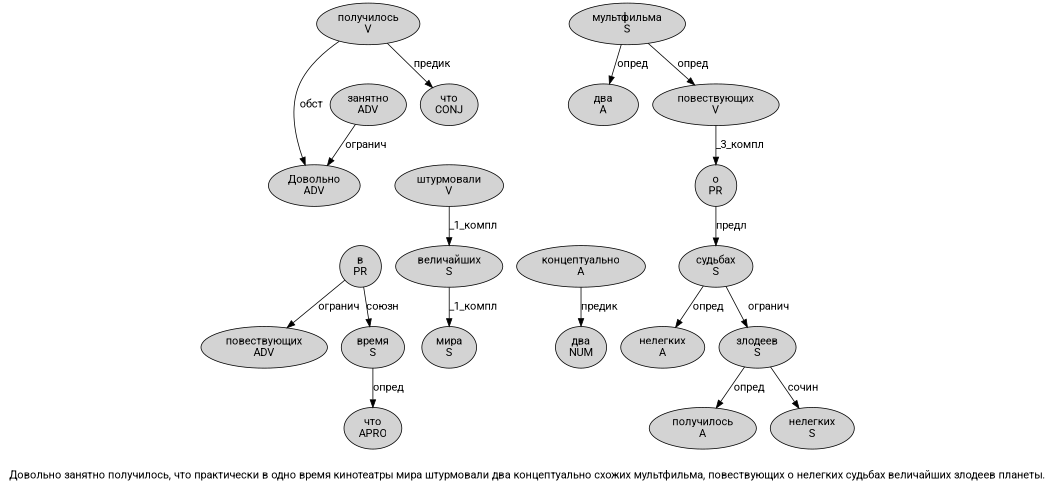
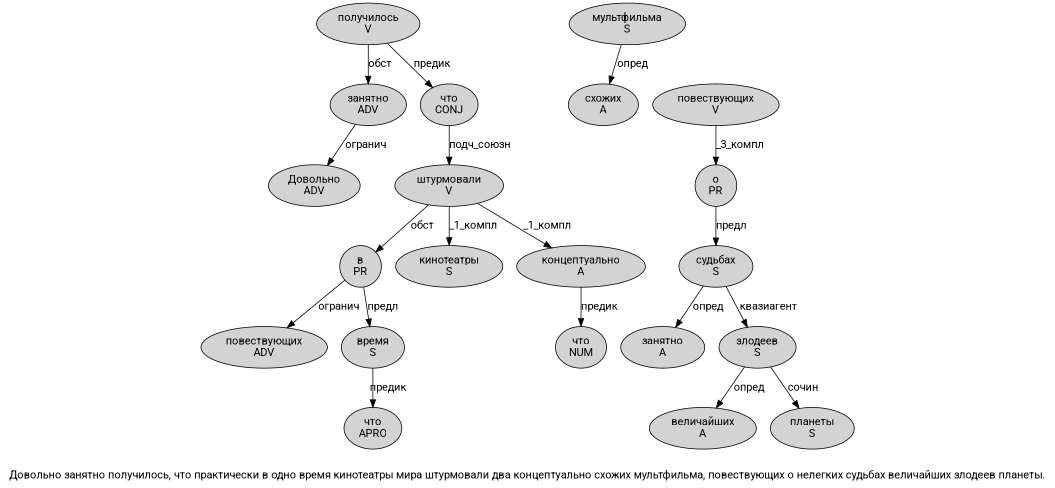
  digraph {
    fontname=Roboto
    label="Довольно занятно получилось, что практически в одно время кинотеатры мира штурмовали два концептуально схожих мультфильма, повествующих о нелегких судьбах величайших злодеев планеты."
    node [fillcolor=lightgray fontname=Roboto penwidth=1 shape=ellipse style=filled]
    edge [fontname=Roboto]
    n1 [label="Довольно\nADV"]
    n2 [label="занятно\nADV"]
    n3 [label="получилось\nV"]
    n4 [label="что\nCONJ"]
    n5 [label="штурмовали\nV"]
    n6 [label="в\nPR"]
-   n7 [label="величайших\nS"]
+   n7 [label="кинотеатры\nS"]
    n8 [label="концептуально\nA"]
    n9 [label="повествующих\nADV"]
    n10 [label="время\nS"]
    n11 [label="что\nAPRO"]
-   n12 [label="мира\nS"]
-   n13 [label="два\nNUM"]
-   n14 [label="два\nA"]
+   n13 [label="что\nNUM"]
+   n14 [label="схожих\nA"]
    n15 [label="мультфильма\nS"]
    n16 [label="повествующих\nV"]
    n17 [label="о\nPR"]
    n18 [label="судьбах\nS"]
-   n19 [label="нелегких\nA"]
+   n19 [label="занятно\nA"]
    n20 [label="злодеев\nS"]
-   n21 [label="получилось\nA"]
-   n22 [label="нелегких\nS"]
+   n21 [label="величайших\nA"]
+   n22 [label="планеты\nS"]
    n2 -> n1 [label="огранич"]
-   n3 -> n1 [label="обст"]
+   n3 -> n2 [label="обст"]
    n3 -> n4 [label="предик"]
+   n4 -> n5 [label="подч_союзн"]
+   n5 -> n6 [label="обст"]
    n5 -> n7 [label="_1_компл"]
+   n5 -> n8 [label="_1_компл"]
    n6 -> n9 [label="огранич"]
-   n6 -> n10 [label="союзн"]
-   n7 -> n12 [label="_1_компл"]
+   n6 -> n10 [label="предл"]
    n8 -> n13 [label="предик"]
-   n10 -> n11 [label="опред"]
+   n10 -> n11 [label="предик"]
    n15 -> n14 [label="опред"]
-   n15 -> n16 [label="опред"]
    n16 -> n17 [label="_3_компл"]
    n17 -> n18 [label="предл"]
    n18 -> n19 [label="опред"]
-   n18 -> n20 [label="огранич"]
+   n18 -> n20 [label="квазиагент"]
    n20 -> n21 [label="опред"]
    n20 -> n22 [label="сочин"]
  }
